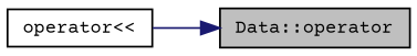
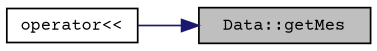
  digraph {
    rankdir=RL
    fontname="Courier Prime"
    node [color=black fontname="Courier Prime" fontsize=10 shape=record style=filled]
-   n1 [fillcolor=grey75 fontcolor=black height=0.2 label="Data::operator" width=0.4]
+   n1 [fillcolor=grey75 fontcolor=black height=0.2 label="Data::getMes" width=0.4]
    n2 [fillcolor=white height=0.2 label="operator\<\<" width=0.4]
    n1 -> n2 [color=midnightblue dir=back fontname="Courier Prime" fontsize=10 labelfontname=Helvetica labelfontsize=10 style=solid]
  }
